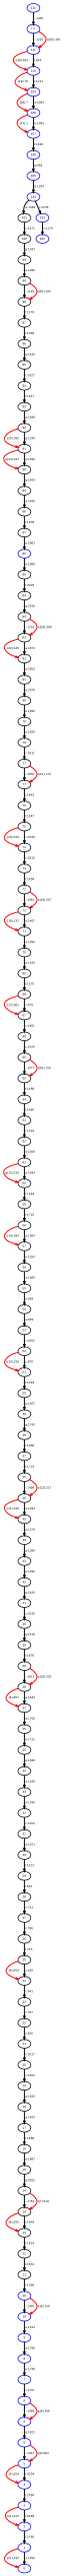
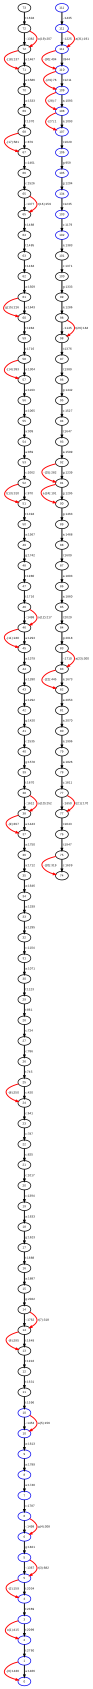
  digraph {
    fontname="Liberation Sans"
    node [color=black fontname="Liberation Sans" penwidth=3]
    edge [color=black fontname="Liberation Sans" penwidth=4 weight=10]
    n1 [color=blue2 label=0]
    n2 [color=blue2 label=1]
    n3 [color=blue2 label=2]
    n4 [color=blue2 label=3]
    n5 [color=blue2 label=4]
    n6 [color=blue2 label=5]
    n7 [color=blue2 label=5]
    n8 [color=blue2 label=6]
    n9 [color=blue2 label=6]
    n10 [color=blue2 label=7]
    n11 [color=blue2 label=8]
    n12 [color=blue2 label=9]
    n13 [color=blue2 label=10]
    n14 [color=blue2 label=10]
    n15 [label=11]
    n16 [label=12]
    n17 [label=13]
    n18 [label=14]
    n19 [label=14]
    n20 [label=15]
    n21 [label=16]
    n22 [label=17]
    n23 [label=18]
    n24 [label=19]
    n25 [label=20]
    n26 [label=21]
    n27 [label=22]
    n28 [label=23]
    n29 [label=24]
    n30 [label=25]
    n31 [label=26]
    n32 [label=27]
    n33 [label=28]
    n34 [label=29]
    n35 [label=30]
    n36 [label=31]
    n37 [label=32]
    n38 [label=33]
    n39 [label=34]
    n40 [label=35]
    n41 [label=36]
    n42 [label=37]
    n43 [label=38]
    n44 [label=38]
    n45 [label=39]
    n46 [label=40]
    n47 [label=41]
    n48 [label=42]
    n49 [label=43]
    n50 [label=44]
    n51 [label=45]
    n52 [label=46]
    n53 [label=46]
    n54 [label=47]
    n55 [label=48]
    n56 [label=49]
    n57 [label=50]
    n58 [label=51]
    n59 [label=52]
    n60 [label=53]
    n61 [label=54]
    n62 [label=55]
    n63 [label=56]
    n64 [label=57]
    n65 [label=58]
    n66 [label=59]
    n67 [label=60]
    n68 [label=61]
    n69 [label=62]
    n70 [label=63]
    n71 [label=64]
    n72 [label=65]
    n73 [label=65]
    n74 [label=66]
    n75 [label=67]
    n76 [label=68]
    n77 [label=69]
    n78 [label=70]
    n79 [label=71]
    n80 [label=72]
    n81 [label=72]
    n82 [label=73]
    n83 [label=74]
    n84 [label=75]
    n85 [label=76]
    n86 [label=77]
    n87 [label=77]
    n88 [label=78]
    n89 [label=79]
    n90 [label=80]
    n91 [label=81]
    n92 [label=82]
    n93 [label=83]
    n94 [label=83]
    n95 [label=84]
    n96 [label=85]
-   n97 [color=blue2 label=86]
+   n97 [label=86]
    n98 [label=87]
    n99 [label=88]
    n100 [label=89]
    n101 [label=90]
    n102 [label=91]
    n103 [label=92]
    n104 [label=93]
    n105 [label=94]
    n106 [label=95]
    n107 [label=96]
    n108 [label=97]
    n109 [label=98]
    n110 [label=98]
    n111 [label=99]
    n112 [label=100]
    n113 [label=101]
    n114 [color=blue2 label=102]
    n115 [color=blue2 label=103]
    n116 [color=blue2 label=134]
    n117 [color=blue2 label=105]
    n118 [color=blue2 label=106]
    n119 [color=blue2 label=107]
    n120 [color=blue2 label=108]
    n121 [color=blue2 label=109]
    n122 [color=blue2 label=110]
    n123 [color=blue2 label=111]
    n124 [color=blue2 label=111]
    n125 [color=blue2 label=111]
    n2 -> n1 [color=red label=" -(0):1430" weight=1]
    n2 -> n1 [label=" a:1466  "]
    n3 -> n2 [label=" t:2760  "]
    n4 -> n3 [color=red label=" a(1):415" weight=1]
    n4 -> n3 [label=" t:2099  "]
    n5 -> n4 [label=" t:2369  "]
    n6 -> n5 [color=red label=" -(2):159" weight=1]
    n6 -> n5 [label=" t:2034  "]
    n7 -> n6 [label=" -:1367  "]
    n7 -> n6 [color=red label=" t(3):682" weight=1]
    n8 -> n7 [label=" g:1821  "]
    n9 -> n8 [label=" -:1498  "]
    n9 -> n8 [color=red label=" g(4):308" weight=1]
    n10 -> n9 [label=" c:1787  "]
    n11 -> n10 [label=" a:1740  "]
    n12 -> n11 [label=" a:1789  "]
    n13 -> n12 [label=" a:1613  "]
    n14 -> n13 [label=" -:1453  "]
    n14 -> n13 [color=red label=" a(5):156" weight=1]
    n15 -> n14 [label=" t:1596  "]
    n16 -> n15 [label=" t:1631  "]
    n17 -> n16 [label=" t:1916  "]
    n18 -> n17 [color=red label=" -(6):295" weight=1]
    n18 -> n17 [label=" t:1649  "]
    n19 -> n18 [label=" -:1762  "]
    n19 -> n18 [color=red label=" t(7):318" weight=1]
    n20 -> n19 [label=" g:2022  "]
    n21 -> n20 [label=" a:1887  "]
    n22 -> n21 [label=" t:1888  "]
    n23 -> n22 [label=" g:1623  "]
    n24 -> n23 [label=" a:1633  "]
    n25 -> n24 [label=" c:1394  "]
    n26 -> n25 [label=" c:1017  "]
    n27 -> n26 [label=" c:825  "]
    n28 -> n27 [label=" c:787  "]
    n29 -> n28 [label=" c:641  "]
    n30 -> n29 [color=red label=" -(8):250" weight=1]
    n30 -> n29 [label=" c:420  "]
    n31 -> n30 [label=" t:745  "]
    n32 -> n31 [label=" c:786  "]
    n33 -> n32 [label=" c:724  "]
    n34 -> n33 [label=" t:861  "]
    n35 -> n34 [label=" t:1123  "]
    n36 -> n35 [label=" a:1071  "]
    n37 -> n36 [label=" c:1104  "]
    n38 -> n37 [label=" a:1295  "]
    n39 -> n38 [label=" a:1339  "]
    n40 -> n39 [label=" a:1646  "]
    n41 -> n40 [label=" a:1712  "]
    n42 -> n41 [label=" a:1750  "]
    n43 -> n42 [color=red label=" -(9):397" weight=1]
    n43 -> n42 [label=" a:1443  "]
    n44 -> n43 [label=" -:1612  "]
    n44 -> n43 [color=red label=" a(10):252" weight=1]
    n45 -> n44 [label=" t:1870  "]
    n46 -> n45 [label=" g:1578  "]
    n47 -> n46 [label=" c:1535  "]
    n48 -> n47 [label=" g:1420  "]
    n49 -> n48 [label=" a:1292  "]
    n50 -> n49 [label=" a:1280  "]
    n51 -> n50 [label=" a:1379  "]
    n52 -> n51 [color=red label=" -(11):240" weight=1]
    n52 -> n51 [label=" a:1293  "]
    n53 -> n52 [label=" -:1498  "]
    n53 -> n52 [color=red label=" a(12):217" weight=1]
    n54 -> n53 [label=" t:1716  "]
    n55 -> n54 [label=" t:1980  "]
    n56 -> n55 [label=" g:1742  "]
    n57 -> n56 [label=" a:1567  "]
    n58 -> n57 [label=" t:1394  "]
    n59 -> n58 [color=red label=" t(13):310" weight=1]
    n59 -> n58 [label=" c:870  "]
    n60 -> n59 [label=" c:1062  "]
    n61 -> n60 [label=" a:859  "]
    n62 -> n61 [label=" a:909  "]
    n63 -> n62 [label=" a:1065  "]
    n64 -> n63 [label=" a:1193  "]
    n65 -> n64 [color=red label=" -(14):393" weight=1]
    n65 -> n64 [label=" a:1304  "]
    n66 -> n65 [label=" t:1716  "]
    n67 -> n66 [label=" t:1984  "]
    n68 -> n67 [color=red label=" g(15):216" weight=1]
    n68 -> n67 [label=" a:1643  "]
    n69 -> n68 [label=" a:1509  "]
    n70 -> n69 [label=" t:1484  "]
    n71 -> n70 [label=" t:1485  "]
    n72 -> n71 [label=" t:1488  "]
    n73 -> n72 [label=" -:1377  "]
    n73 -> n72 [color=red label=" t(16):159" weight=1]
    n74 -> n73 [label=" c:1526  "]
    n75 -> n74 [label=" c:1461  "]
    n76 -> n75 [color=red label=" -(17):581" weight=1]
    n76 -> n75 [label=" c:879  "]
    n77 -> n76 [label=" t:1370  "]
    n78 -> n77 [label=" a:1533  "]
    n79 -> n78 [label=" a:1586  "]
    n80 -> n79 [color=red label=" -(18):137" weight=1]
    n80 -> n79 [label=" a:1467  "]
    n81 -> n80 [label=" -:1382  "]
    n81 -> n80 [color=red label=" a(19):207" weight=1]
    n82 -> n81 [label=" t:1604  "]
-   n83 -> n82 [label=" c:1810  "]
    n84 -> n83 [color=red label=" -(20):319" weight=1]
    n84 -> n83 [label=" c:1639  "]
    n85 -> n84 [label=" t:1947  "]
    n86 -> n85 [label=" t:1843  "]
    n87 -> n86 [label=" -:1650  "]
    n87 -> n86 [color=red label=" t(21):170" weight=1]
    n88 -> n87 [label=" c:1811  "]
    n89 -> n88 [label=" a:1826  "]
    n90 -> n89 [label=" a:1996  "]
    n91 -> n90 [label=" a:2070  "]
    n92 -> n91 [label=" a:2053  "]
    n93 -> n92 [color=red label=" -(22):445" weight=1]
    n93 -> n92 [label=" a:1673  "]
    n94 -> n93 [label=" -:1710  "]
    n94 -> n93 [color=red label=" a(23):300" weight=1]
    n95 -> n94 [label=" g:2018  "]
    n96 -> n95 [label=" t:2029  "]
    n97 -> n96 [label=" a:1860  "]
    n98 -> n97 [label=" a:1803  "]
    n99 -> n98 [label=" t:1609  "]
    n100 -> n99 [label=" a:1468  "]
    n101 -> n100 [label=" g:1463  "]
    n102 -> n101 [color=red label=" a(24):191" weight=1]
    n102 -> n101 [label=" g:1295  "]
    n103 -> n102 [color=red label=" -(25):282" weight=1]
    n103 -> n102 [label=" g:1239  "]
    n104 -> n103 [label=" a:1599  "]
    n105 -> n104 [label=" t:1647  "]
    n106 -> n105 [label=" c:1527  "]
    n107 -> n106 [label=" g:1442  "]
    n108 -> n107 [label=" t:1389  "]
    n109 -> n108 [label=" t:1376  "]
    n110 -> n109 [label=" -:1145  "]
    n110 -> n109 [color=red label=" t(26):184" weight=1]
    n111 -> n110 [label=" a:1286  "]
    n112 -> n111 [label=" g:1333  "]
    n113 -> n112 [label=" c:1371  "]
-   n116 -> n113 [label=" a:1383  "]
+   n114 -> n113 [label=" a:1383  "]
    n115 -> n114 [label=" c:1179  "]
    n116 -> n115 [label=" t:1235  "]
    n117 -> n116 [label=" g:1204  "]
    n118 -> n117 [label=" g:959  "]
    n119 -> n118 [label=" t:1020  "]
    n120 -> n119 [color=red label=" -(27):1" weight=1]
    n120 -> n119 [label=" a:1093  "]
    n121 -> n120 [color=red label=" -(28):7" weight=1]
    n121 -> n120 [label=" a:1093  "]
    n122 -> n121 [color=red label=" -(29):76" weight=1]
    n122 -> n121 [label=" t:1211  "]
    n123 -> n122 [color=red label=" -(30):404" weight=1]
    n123 -> n122 [label=" t:844  "]
    n124 -> n123 [label=" -:1225  "]
    n124 -> n123 [color=red label=" a(31):191" weight=1]
    n125 -> n124 [label=" -:1435  "]
  }
